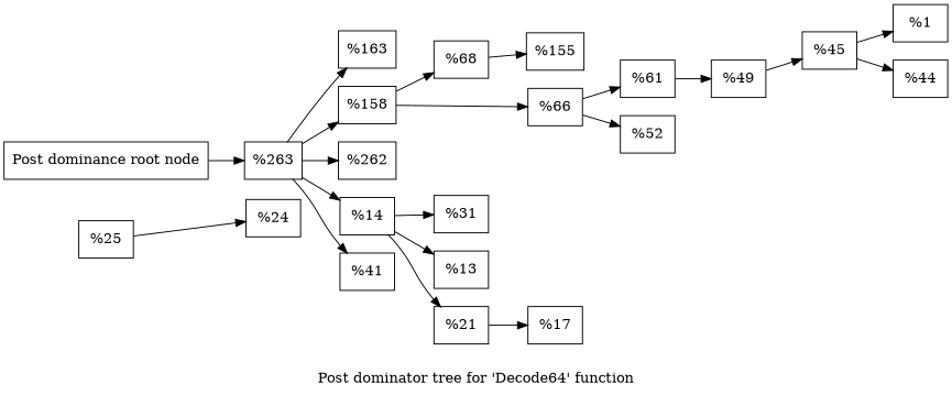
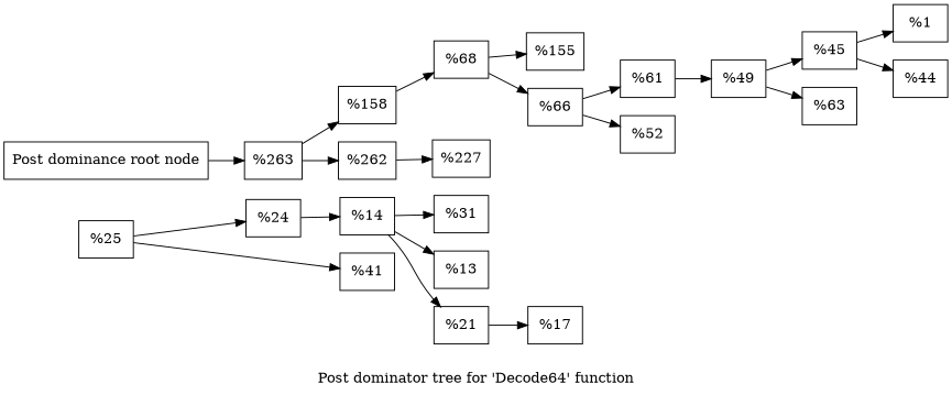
  digraph {
    label="Post dominator tree for 'Decode64' function"
    rankdir=LR
    node [shape=record]
    n1 [label="{Post dominance root node}"]
    n2 [label="{%263}"]
-   n3 [label="{%163}"]
    n4 [label="{%158}"]
    n5 [label="{%262}"]
    n6 [label="{%68}"]
+   n7 [label="{%227}"]
    n8 [label="{%66}"]
    n9 [label="{%155}"]
    n10 [label="{%61}"]
    n11 [label="{%52}"]
    n12 [label="{%49}"]
    n13 [label="{%45}"]
+   n14 [label="{%63}"]
    n15 [label="{%1}"]
    n16 [label="{%44}"]
    n17 [label="{%25}"]
    n18 [label="{%24}"]
    n19 [label="{%41}"]
    n20 [label="{%14}"]
    n21 [label="{%31}"]
    n22 [label="{%13}"]
    n23 [label="{%21}"]
    n24 [label="{%17}"]
    n1 -> n2
-   n2 -> n3
    n2 -> n4
    n2 -> n5
    n4 -> n6
-   n4 -> n8
+   n5 -> n7
+   n6 -> n8
    n6 -> n9
    n8 -> n10
    n8 -> n11
    n10 -> n12
    n12 -> n13
+   n12 -> n14
    n13 -> n15
    n13 -> n16
    n17 -> n18
-   n2 -> n19
-   n2 -> n20
+   n17 -> n19
+   n18 -> n20
    n20 -> n21
    n20 -> n22
    n20 -> n23
    n23 -> n24
  }
